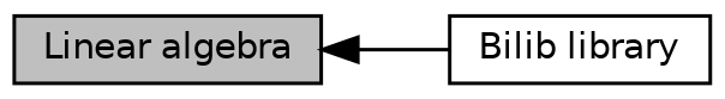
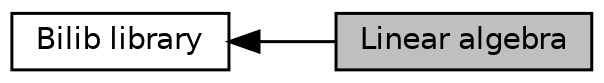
  digraph {
    rankdir=LR
    node [color=black fontname=Helvetica fontsize=10 shape=record style=filled]
    n1 [fillcolor=grey75 fontcolor=black height=0.2 label="Linear algebra" width=0.4]
    n2 [fillcolor=white height=0.2 label="Bilib library" width=0.4]
-   n1 -> n2 [dir=back fontname=Helvetica fontsize=10 labelfontname=Helvetica labelfontsize=10 shape=plaintext style=solid]
+   n2 -> n1 [dir=back fontname=Helvetica fontsize=10 labelfontname=Helvetica labelfontsize=10 shape=plaintext style=solid]
  }
